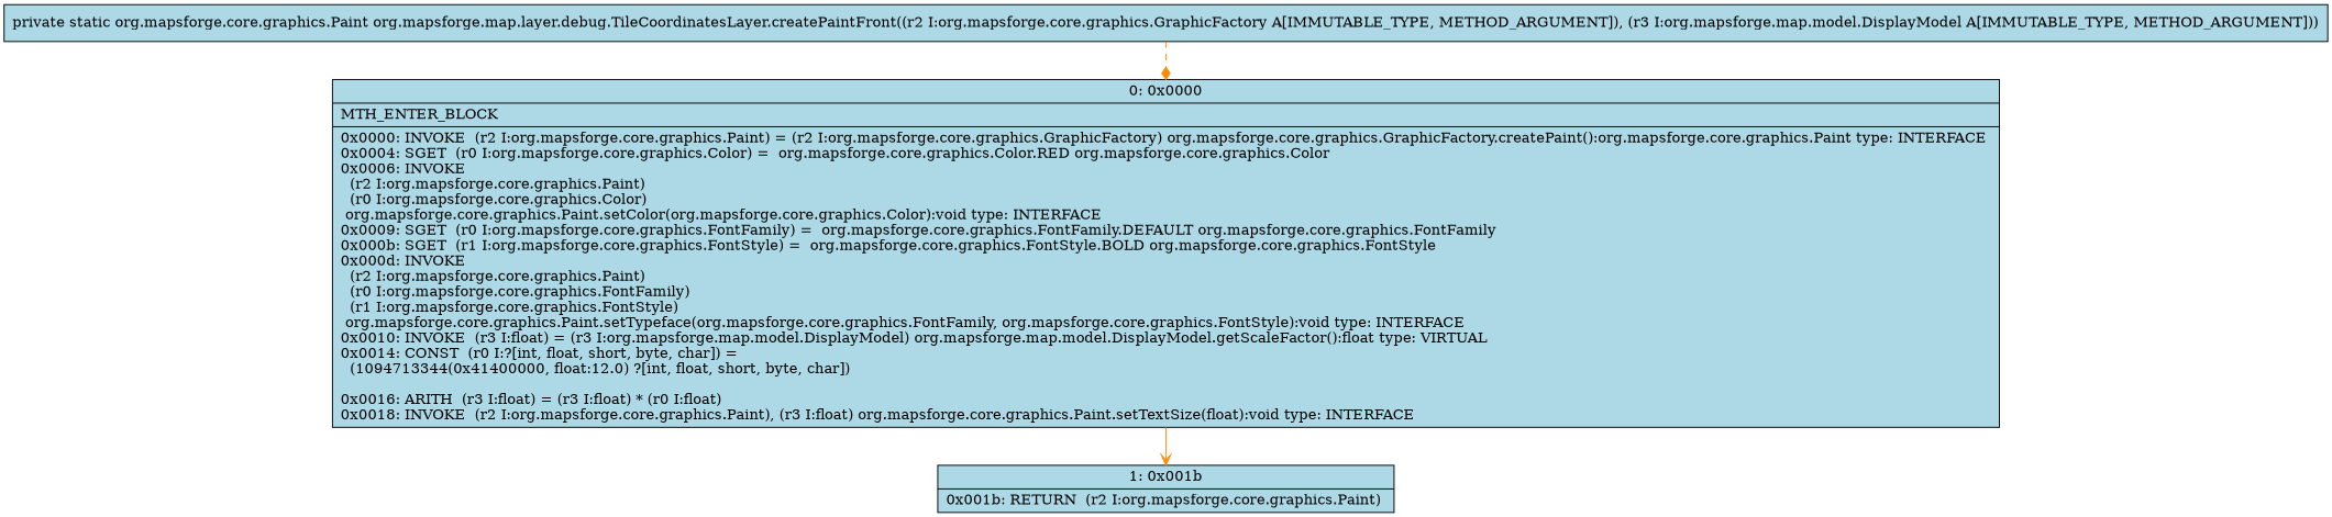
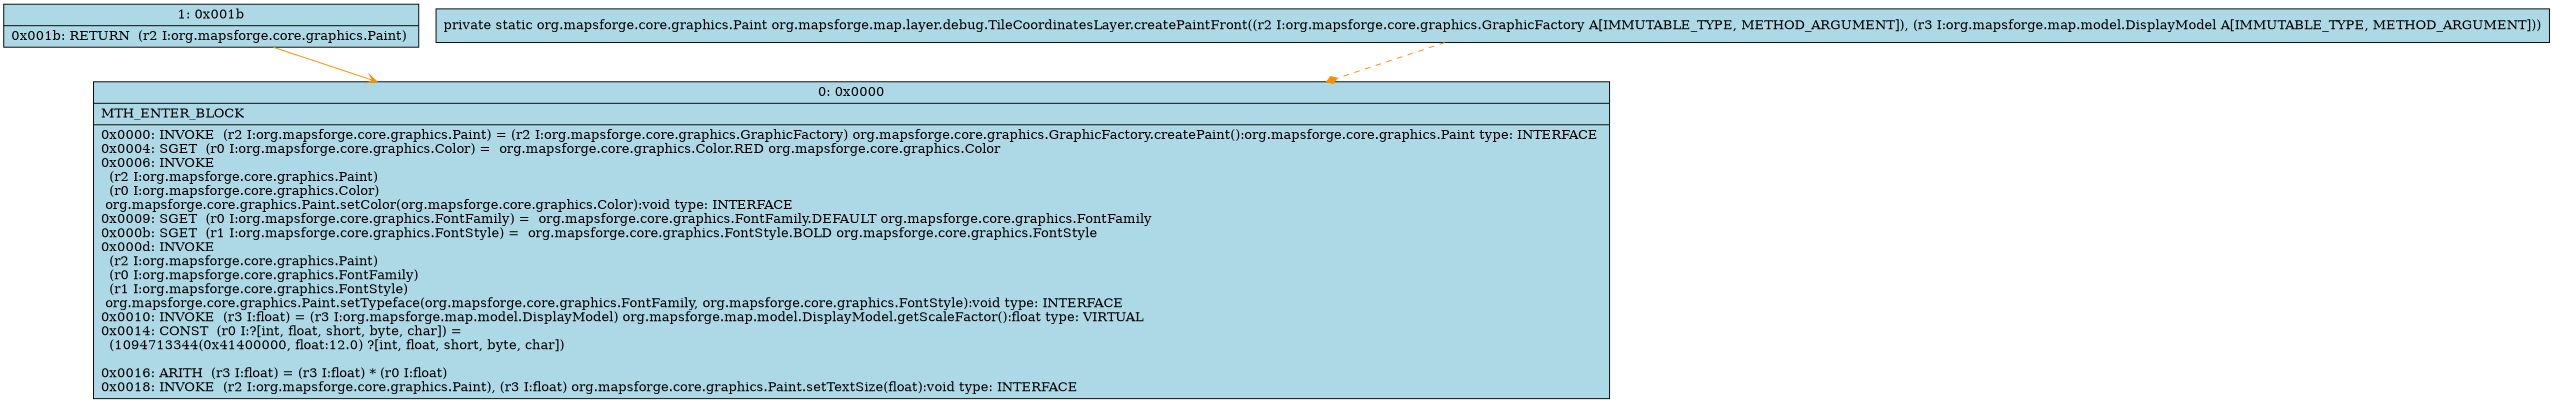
  digraph {
    node [shape=record style=filled fillcolor=lightblue]
    edge [color=darkorange]
    n1 [label="{0\:\ 0x0000|MTH_ENTER_BLOCK\l|0x0000: INVOKE  (r2 I:org.mapsforge.core.graphics.Paint) = (r2 I:org.mapsforge.core.graphics.GraphicFactory) org.mapsforge.core.graphics.GraphicFactory.createPaint():org.mapsforge.core.graphics.Paint type: INTERFACE \l0x0004: SGET  (r0 I:org.mapsforge.core.graphics.Color) =  org.mapsforge.core.graphics.Color.RED org.mapsforge.core.graphics.Color \l0x0006: INVOKE  \l  (r2 I:org.mapsforge.core.graphics.Paint)\l  (r0 I:org.mapsforge.core.graphics.Color)\l org.mapsforge.core.graphics.Paint.setColor(org.mapsforge.core.graphics.Color):void type: INTERFACE \l0x0009: SGET  (r0 I:org.mapsforge.core.graphics.FontFamily) =  org.mapsforge.core.graphics.FontFamily.DEFAULT org.mapsforge.core.graphics.FontFamily \l0x000b: SGET  (r1 I:org.mapsforge.core.graphics.FontStyle) =  org.mapsforge.core.graphics.FontStyle.BOLD org.mapsforge.core.graphics.FontStyle \l0x000d: INVOKE  \l  (r2 I:org.mapsforge.core.graphics.Paint)\l  (r0 I:org.mapsforge.core.graphics.FontFamily)\l  (r1 I:org.mapsforge.core.graphics.FontStyle)\l org.mapsforge.core.graphics.Paint.setTypeface(org.mapsforge.core.graphics.FontFamily, org.mapsforge.core.graphics.FontStyle):void type: INTERFACE \l0x0010: INVOKE  (r3 I:float) = (r3 I:org.mapsforge.map.model.DisplayModel) org.mapsforge.map.model.DisplayModel.getScaleFactor():float type: VIRTUAL \l0x0014: CONST  (r0 I:?[int, float, short, byte, char]) = \l  (1094713344(0x41400000, float:12.0) ?[int, float, short, byte, char])\l \l0x0016: ARITH  (r3 I:float) = (r3 I:float) * (r0 I:float) \l0x0018: INVOKE  (r2 I:org.mapsforge.core.graphics.Paint), (r3 I:float) org.mapsforge.core.graphics.Paint.setTextSize(float):void type: INTERFACE \l}"]
    n2 [label="{1\:\ 0x001b|0x001b: RETURN  (r2 I:org.mapsforge.core.graphics.Paint) \l}"]
    n3 [label="{private static org.mapsforge.core.graphics.Paint org.mapsforge.map.layer.debug.TileCoordinatesLayer.createPaintFront((r2 I:org.mapsforge.core.graphics.GraphicFactory A[IMMUTABLE_TYPE, METHOD_ARGUMENT]), (r3 I:org.mapsforge.map.model.DisplayModel A[IMMUTABLE_TYPE, METHOD_ARGUMENT])) }"]
-   n1 -> n2 [style=solid arrowhead=vee]
+   n2 -> n1 [style=solid arrowhead=vee]
    n3 -> n1 [style=dashed arrowhead=diamond]
  }
